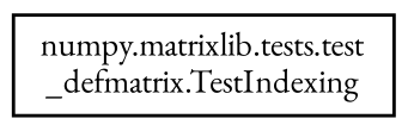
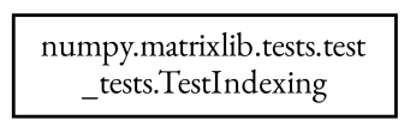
  digraph {
    rankdir=LR
    fontname="EB Garamond"
-   n1 [color=black fillcolor=white fontname="EB Garamond" fontsize=10 height=0.2 label="numpy.matrixlib.tests.test\l_defmatrix.TestIndexing" shape=record style=filled width=0.4]
+   n1 [color=black fillcolor=white fontname="EB Garamond" fontsize=10 height=0.2 label="numpy.matrixlib.tests.test\l_tests.TestIndexing" shape=record style=filled width=0.4]
  }
